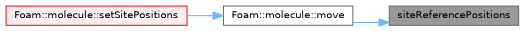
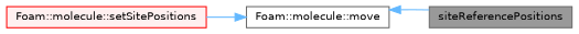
  digraph {
    rankdir=RL
    node [fontname=Helvetica fontsize=10 shape=box style=filled]
    edge [color=steelblue1 dir=back fontname=Helvetica fontsize=10 labelfontname=Helvetica labelfontsize=10 style=solid]
    n1 [color=gray40 fillcolor=grey60 fontcolor=black height=0.2 label=siteReferencePositions width=0.4]
    n2 [color=grey40 fillcolor=white height=0.2 label="Foam::molecule::move" width=0.4]
    n3 [color=red fillcolor="#FFF0F0" height=0.2 label="Foam::molecule::setSitePositions" width=0.4]
-   n1 -> n2
+   n2 -> n1
    n2 -> n3
  }
